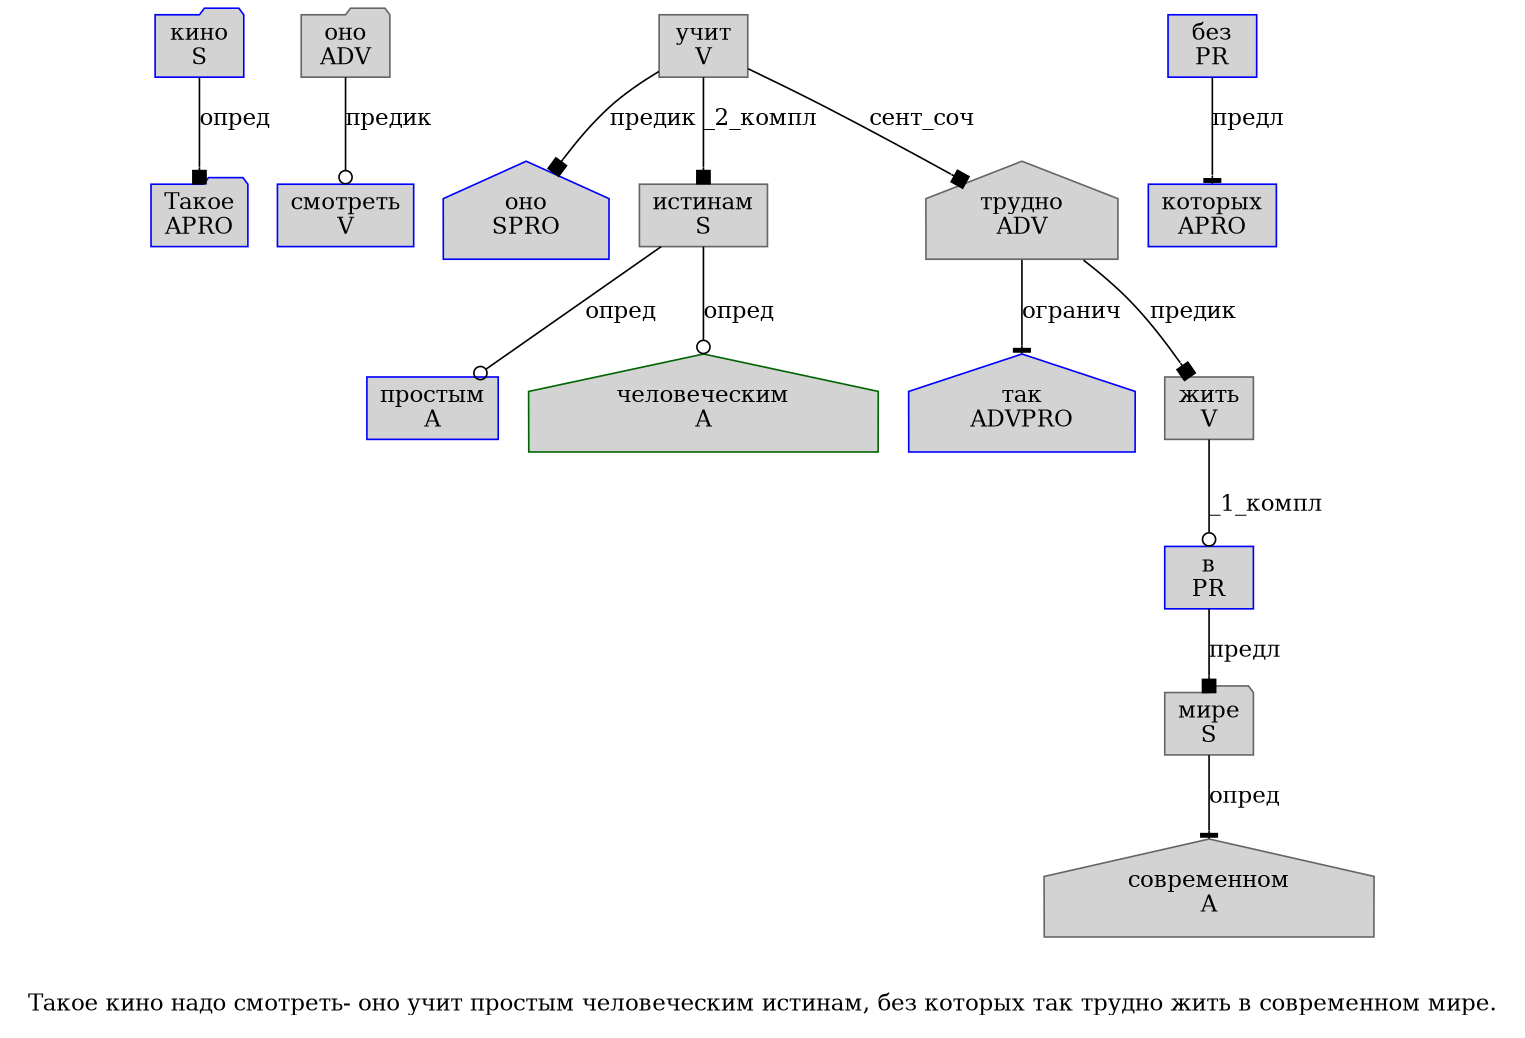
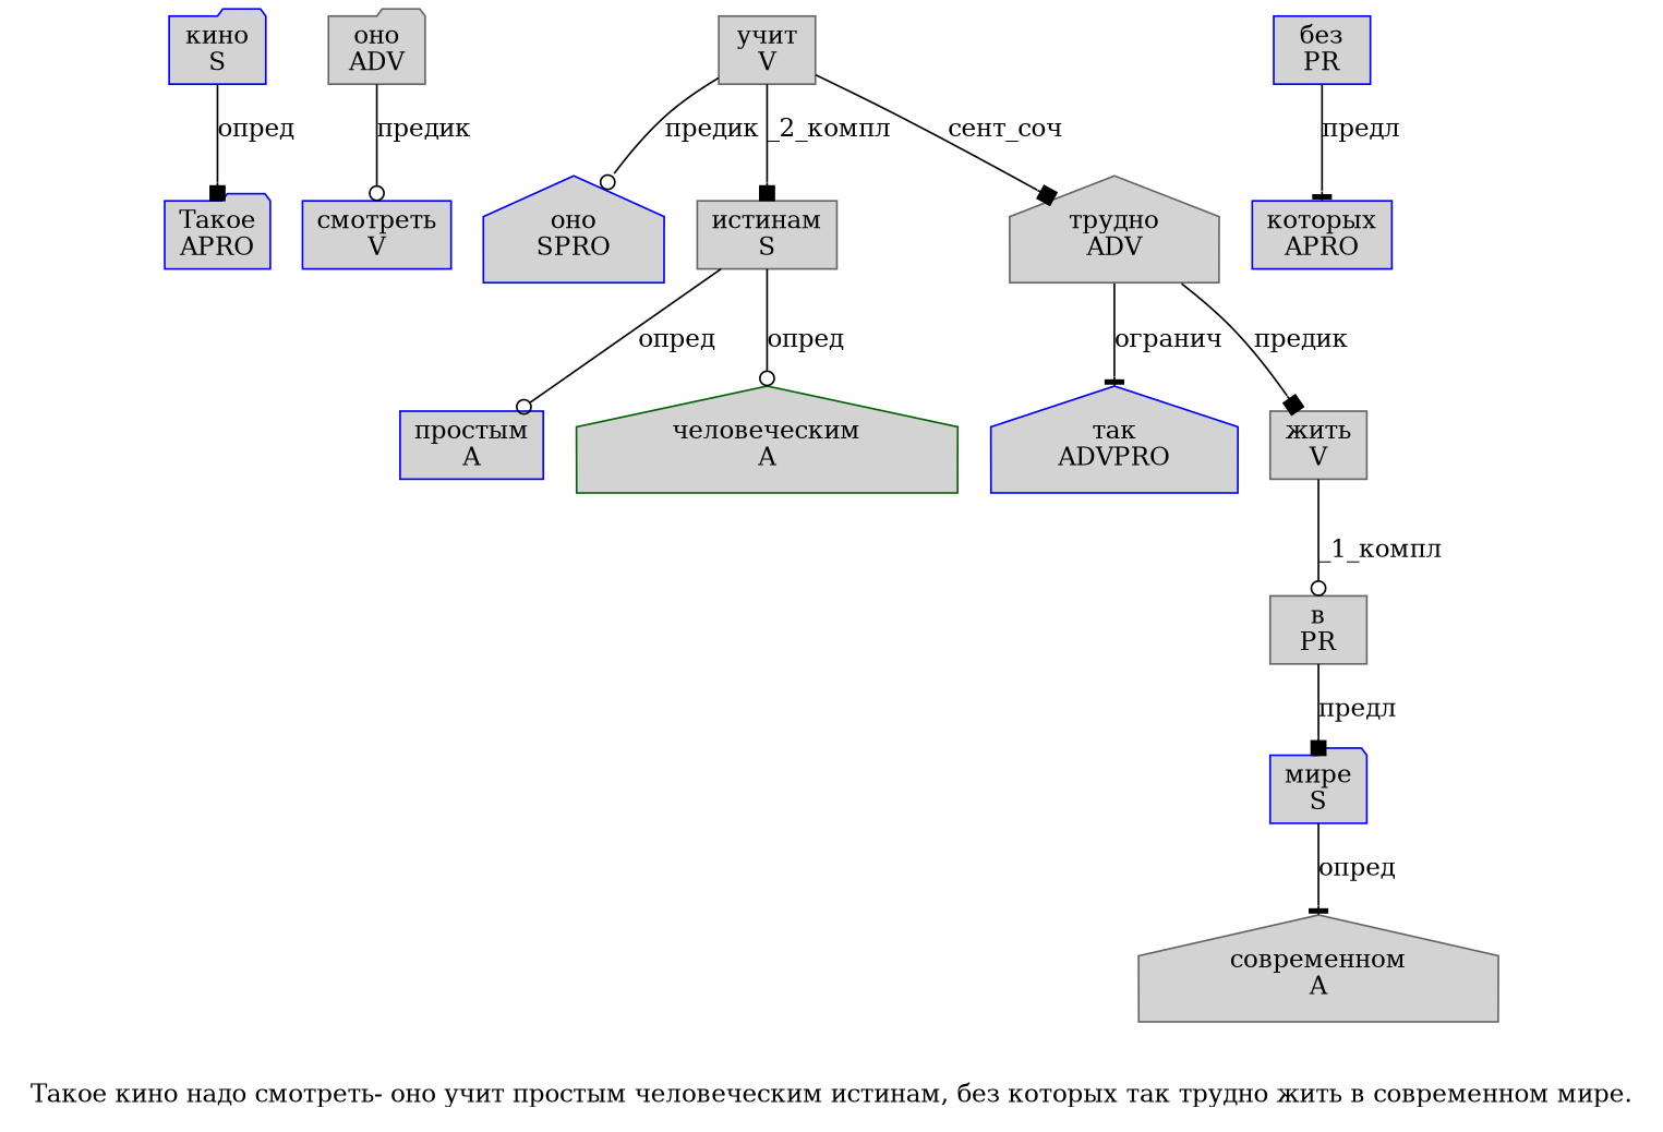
  digraph {
    label="Такое кино надо смотреть- оно учит простым человеческим истинам, без которых так трудно жить в современном мире."
    node [color=blue fillcolor=lightgray penwidth=1 shape=box style=filled]
    edge [arrowhead=box]
    n1 [label="Такое\nAPRO" shape=folder]
    n2 [label="кино\nS" shape=folder]
    n3 [color=gray40 label="оно\nADV" shape=folder]
    n4 [label="смотреть\nV"]
    n5 [color=gray40 label="учит\nV"]
    n6 [label="оно\nSPRO" shape=house]
    n7 [color=gray40 label="истинам\nS"]
    n8 [color=gray40 label="трудно\nADV" shape=house]
    n9 [label="простым\nA"]
    n10 [color=darkgreen label="человеческим\nA" shape=house]
    n11 [label="так\nADVPRO" shape=house]
    n12 [color=gray40 label="жить\nV"]
    n13 [label="без\nPR"]
    n14 [label="которых\nAPRO"]
-   n15 [label="в\nPR"]
-   n16 [color=gray40 label="мире\nS" shape=folder]
+   n15 [color=gray40 label="в\nPR"]
+   n16 [label="мире\nS" shape=folder]
    n17 [color=gray40 label="современном\nA" shape=house]
    n2 -> n1 [label="опред"]
    n3 -> n4 [arrowhead=odot label="предик"]
-   n5 -> n6 [label="предик"]
+   n5 -> n6 [arrowhead=odot label="предик"]
    n5 -> n7 [label="_2_компл"]
    n5 -> n8 [label="сент_соч"]
    n7 -> n9 [arrowhead=odot label="опред"]
    n7 -> n10 [arrowhead=odot label="опред"]
    n8 -> n11 [arrowhead=tee label="огранич"]
    n8 -> n12 [label="предик"]
    n12 -> n15 [arrowhead=odot label="_1_компл"]
    n13 -> n14 [arrowhead=tee label="предл"]
    n15 -> n16 [label="предл"]
    n16 -> n17 [arrowhead=tee label="опред"]
  }
